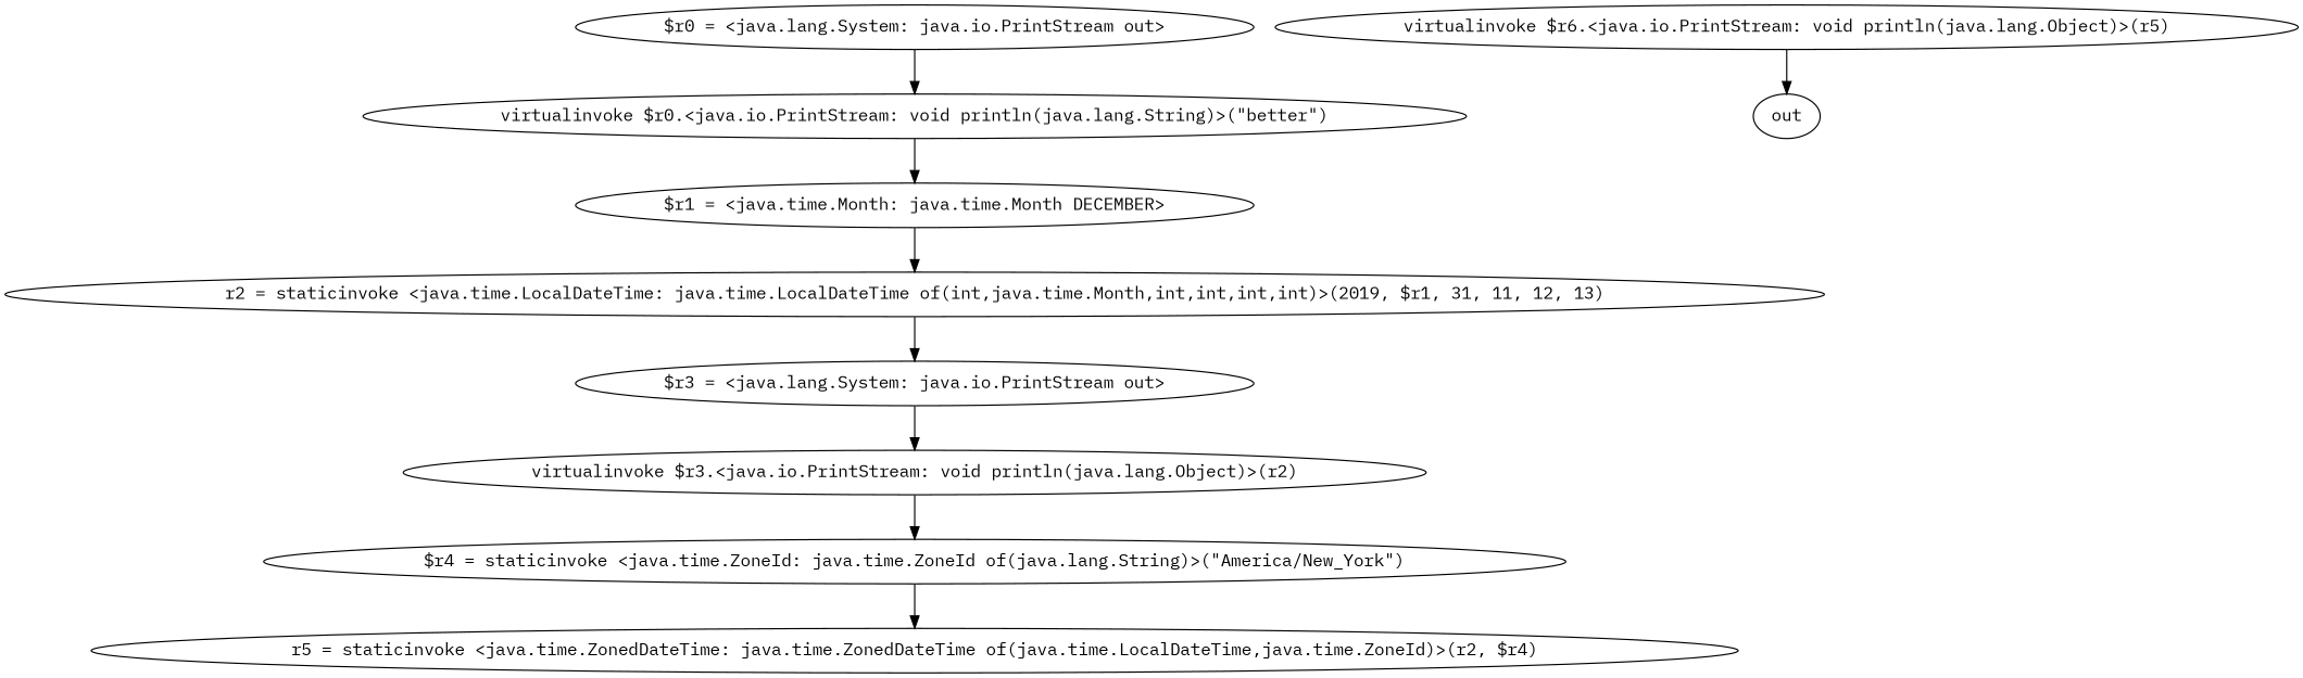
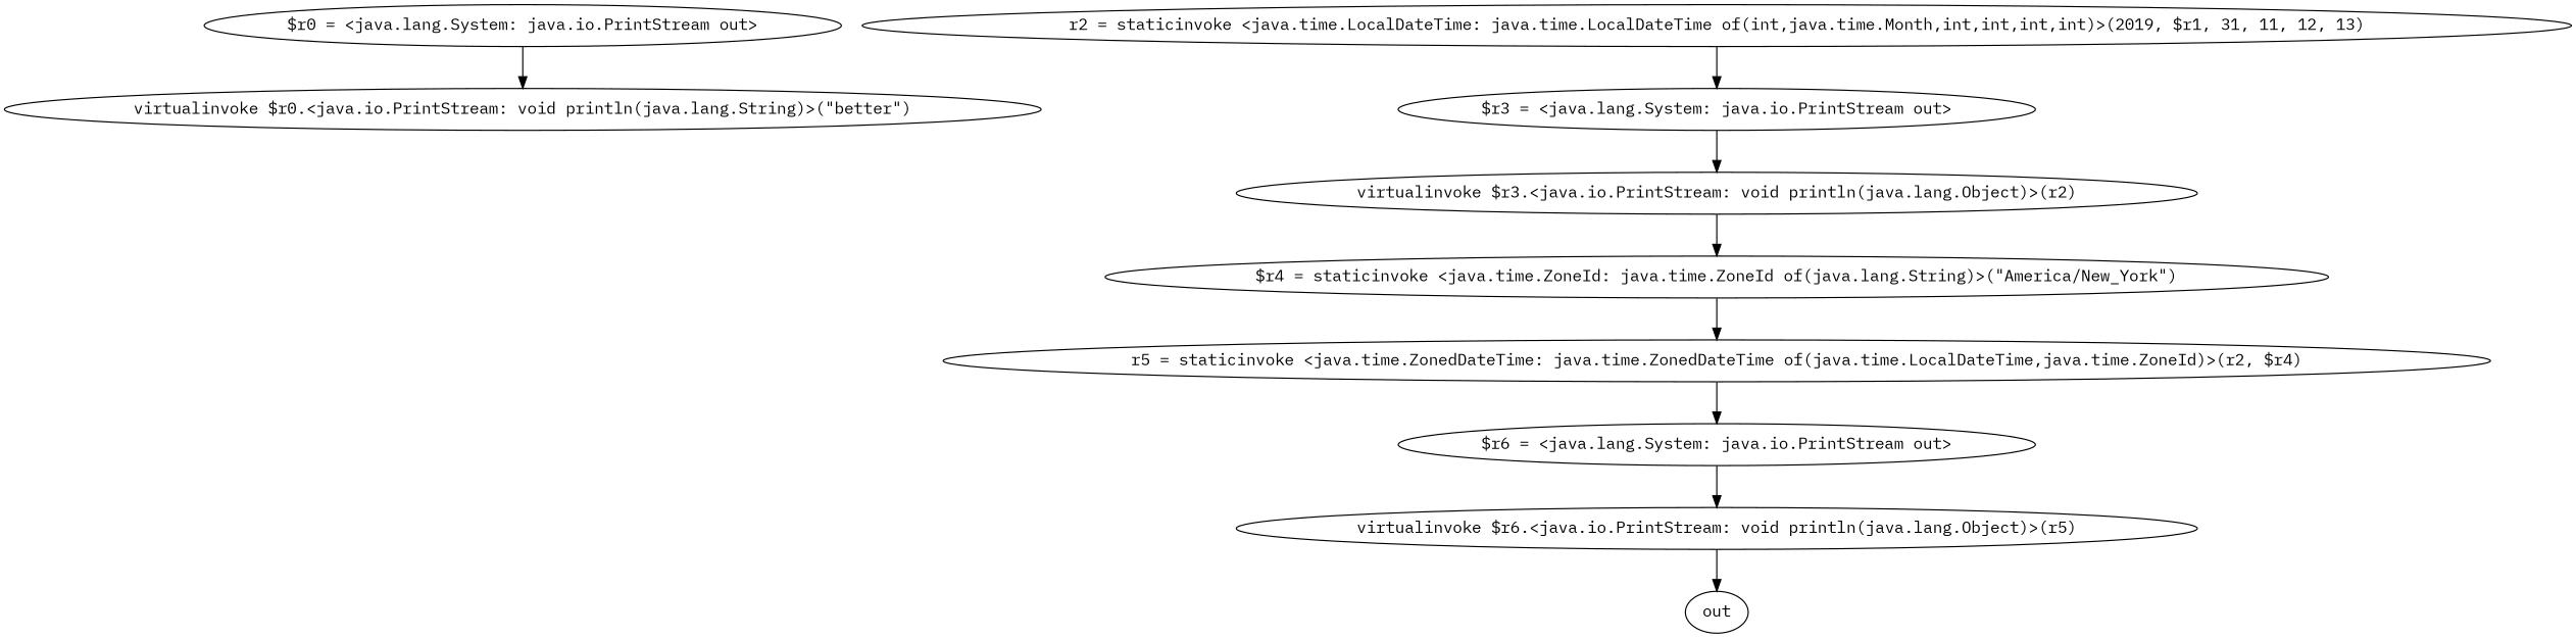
  digraph {
    fontname="IBM Plex Mono"
    node [fontname="IBM Plex Mono"]
    edge [fontname="IBM Plex Mono"]
    "$r0 = <java.lang.System: java.io.PrintStream out>"
    "virtualinvoke $r0.<java.io.PrintStream: void println(java.lang.String)>(\"better\")"
-   "$r1 = <java.time.Month: java.time.Month DECEMBER>"
    "r2 = staticinvoke <java.time.LocalDateTime: java.time.LocalDateTime of(int,java.time.Month,int,int,int,int)>(2019, $r1, 31, 11, 12, 13)"
    "$r3 = <java.lang.System: java.io.PrintStream out>"
    "virtualinvoke $r3.<java.io.PrintStream: void println(java.lang.Object)>(r2)"
    "$r4 = staticinvoke <java.time.ZoneId: java.time.ZoneId of(java.lang.String)>(\"America/New_York\")"
    "r5 = staticinvoke <java.time.ZonedDateTime: java.time.ZonedDateTime of(java.time.LocalDateTime,java.time.ZoneId)>(r2, $r4)"
+   "$r6 = <java.lang.System: java.io.PrintStream out>"
    "virtualinvoke $r6.<java.io.PrintStream: void println(java.lang.Object)>(r5)"
    n11 [label=out]
    "$r0 = <java.lang.System: java.io.PrintStream out>" -> "virtualinvoke $r0.<java.io.PrintStream: void println(java.lang.String)>(\"better\")"
-   "virtualinvoke $r0.<java.io.PrintStream: void println(java.lang.String)>(\"better\")" -> "$r1 = <java.time.Month: java.time.Month DECEMBER>"
-   "$r1 = <java.time.Month: java.time.Month DECEMBER>" -> "r2 = staticinvoke <java.time.LocalDateTime: java.time.LocalDateTime of(int,java.time.Month,int,int,int,int)>(2019, $r1, 31, 11, 12, 13)"
    "r2 = staticinvoke <java.time.LocalDateTime: java.time.LocalDateTime of(int,java.time.Month,int,int,int,int)>(2019, $r1, 31, 11, 12, 13)" -> "$r3 = <java.lang.System: java.io.PrintStream out>"
    "$r3 = <java.lang.System: java.io.PrintStream out>" -> "virtualinvoke $r3.<java.io.PrintStream: void println(java.lang.Object)>(r2)"
    "virtualinvoke $r3.<java.io.PrintStream: void println(java.lang.Object)>(r2)" -> "$r4 = staticinvoke <java.time.ZoneId: java.time.ZoneId of(java.lang.String)>(\"America/New_York\")"
    "$r4 = staticinvoke <java.time.ZoneId: java.time.ZoneId of(java.lang.String)>(\"America/New_York\")" -> "r5 = staticinvoke <java.time.ZonedDateTime: java.time.ZonedDateTime of(java.time.LocalDateTime,java.time.ZoneId)>(r2, $r4)"
+   "r5 = staticinvoke <java.time.ZonedDateTime: java.time.ZonedDateTime of(java.time.LocalDateTime,java.time.ZoneId)>(r2, $r4)" -> "$r6 = <java.lang.System: java.io.PrintStream out>"
+   "$r6 = <java.lang.System: java.io.PrintStream out>" -> "virtualinvoke $r6.<java.io.PrintStream: void println(java.lang.Object)>(r5)"
    "virtualinvoke $r6.<java.io.PrintStream: void println(java.lang.Object)>(r5)" -> n11
  }
